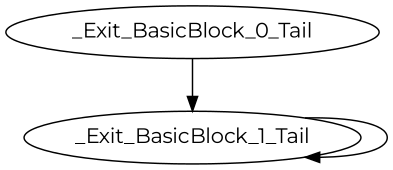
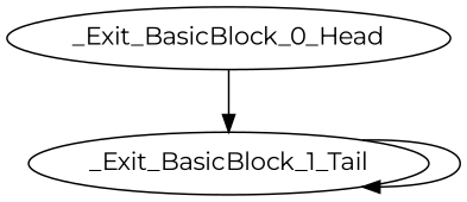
  digraph {
    fontname=Montserrat
    node [fontname=Montserrat]
    edge [fontname=Montserrat]
-   _Exit_BasicBlock_0_Head [label=_Exit_BasicBlock_0_Tail]
+   _Exit_BasicBlock_0_Head
    _Exit_BasicBlock_1_Tail
    _Exit_BasicBlock_0_Head -> _Exit_BasicBlock_1_Tail
    _Exit_BasicBlock_1_Tail -> _Exit_BasicBlock_1_Tail
  }
